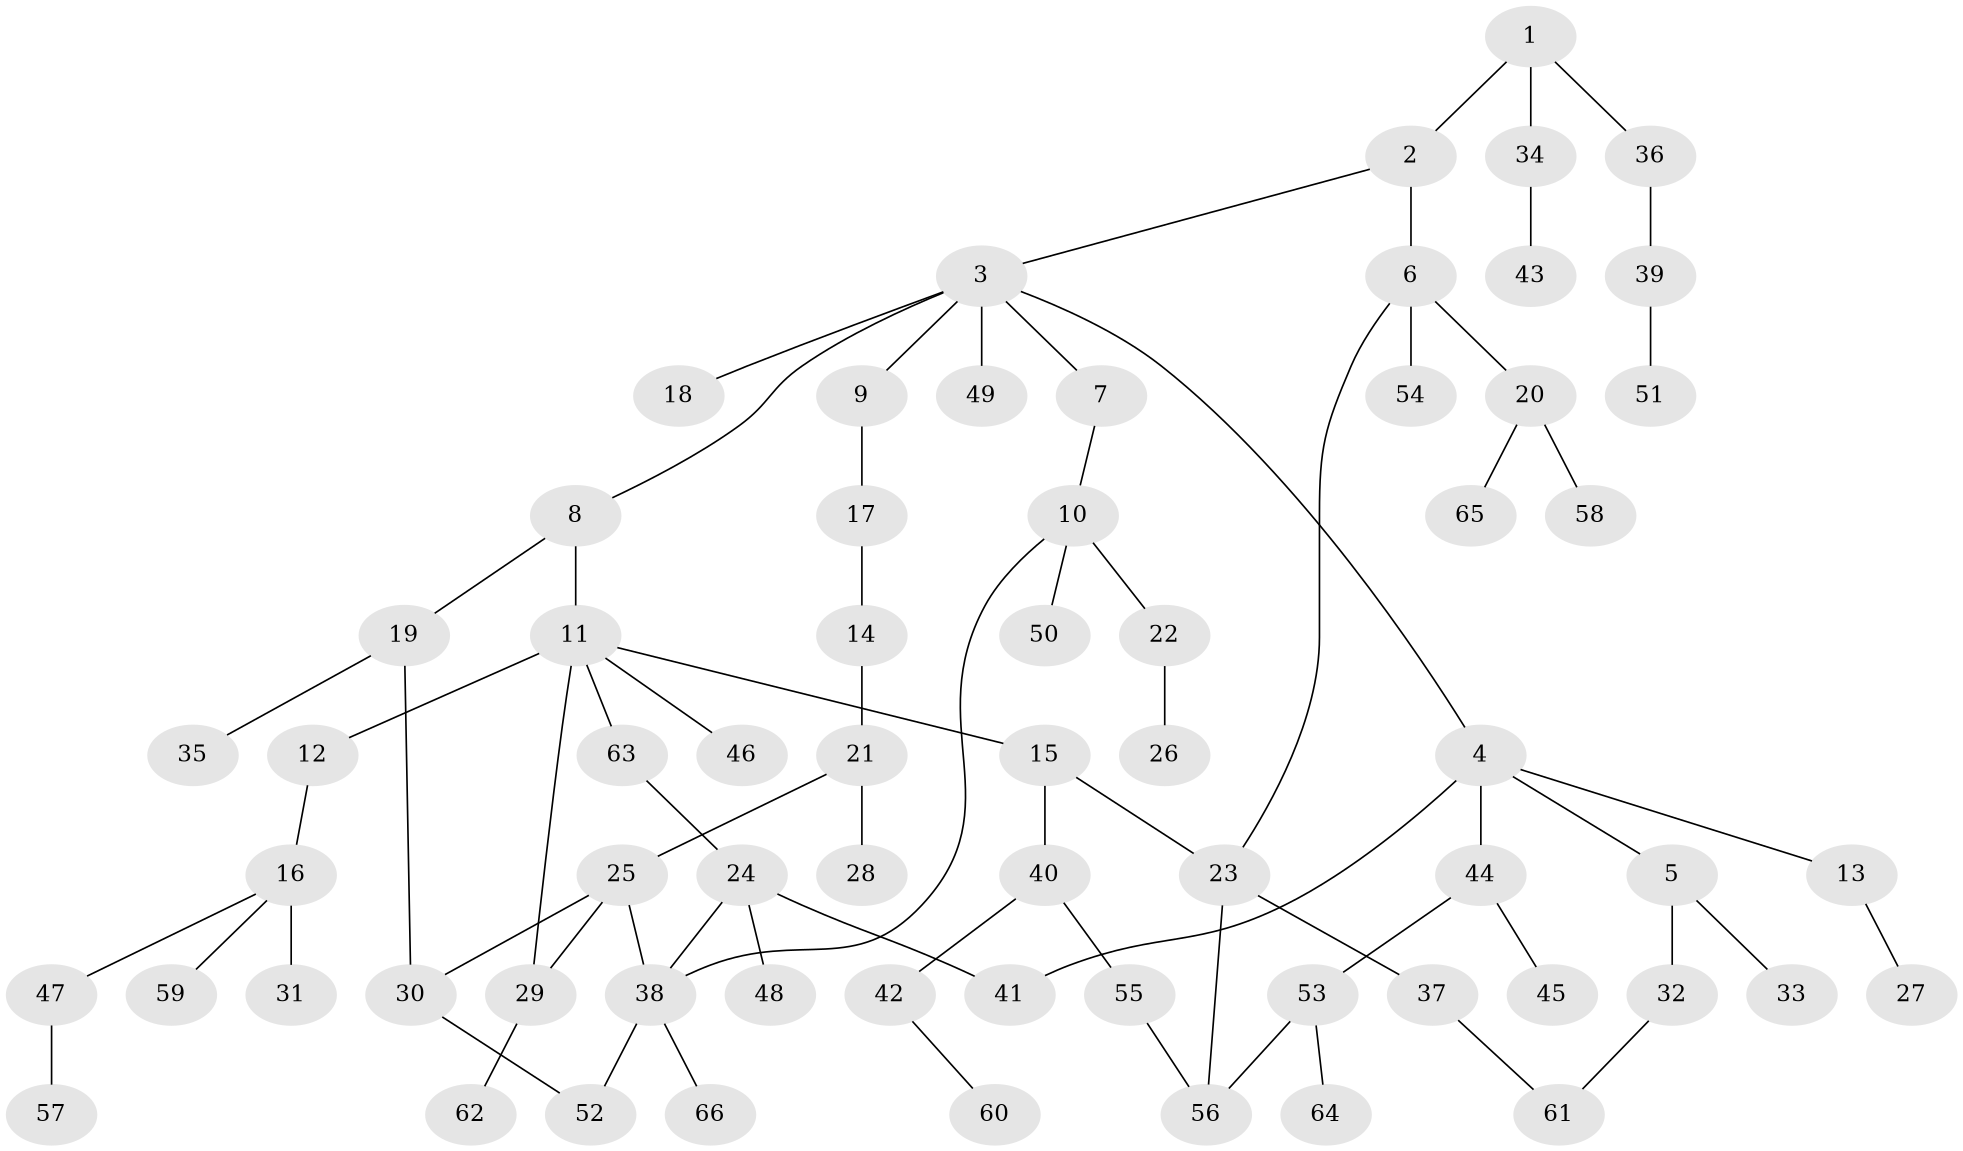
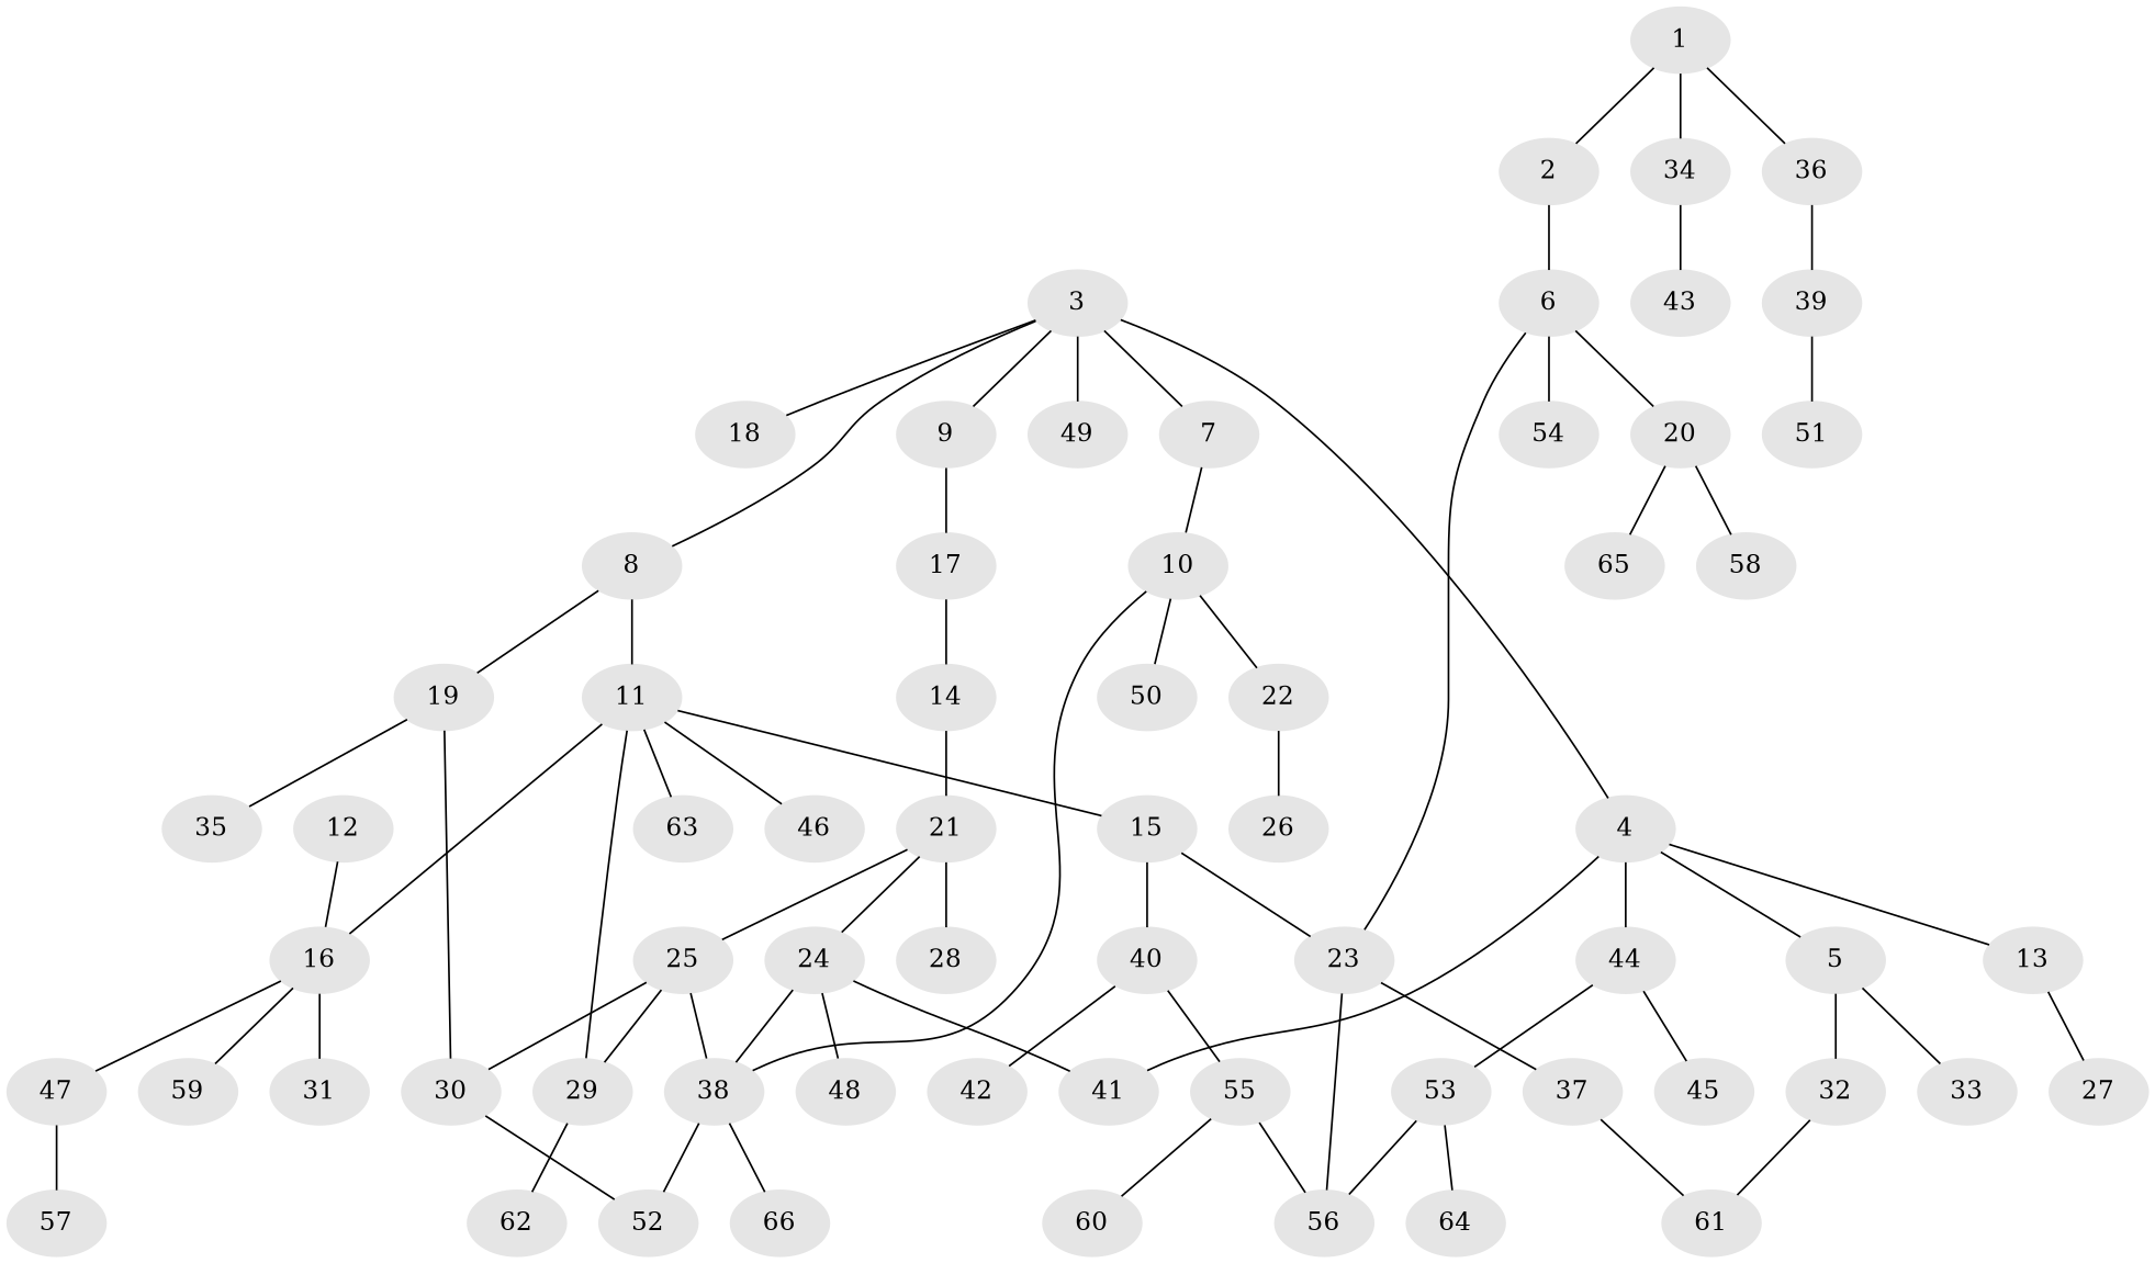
  graph {
    node [color=gray90 style=filled]
    1
    2
    34
    36
    3
    6
    43
    39
    4
    7
    8
    9
    18
    49
    20
    23
    54
    5
    13
    41
    44
    10
    11
    19
    17
    32
    33
    27
    45
    53
    61
    58
    65
    37
    56
    22
    38
    50
    12
    15
    29
    46
    63
    30
    35
    14
    26
    52
    66
    16
    40
    62
    31
    47
    59
    21
    24
    25
    28
    42
    55
    57
    48
    51
    60
    64
    1 -- 2
    1 -- 34
    1 -- 36
-   2 -- 3
    2 -- 6
    34 -- 43
    36 -- 39
    3 -- 4
    3 -- 7
    3 -- 8
    3 -- 9
    3 -- 18
    3 -- 49
    6 -- 20
    6 -- 23
    6 -- 54
    39 -- 51
    4 -- 5
    4 -- 13
    4 -- 41
    4 -- 44
    7 -- 10
    8 -- 11
    8 -- 19
    9 -- 17
    20 -- 58
    20 -- 65
    23 -- 37
    23 -- 56
    5 -- 32
    5 -- 33
    13 -- 27
    44 -- 45
    44 -- 53
    10 -- 22
    10 -- 38
    10 -- 50
-   11 -- 12
+   11 -- 16
    11 -- 15
    11 -- 29
    11 -- 46
    11 -- 63
    19 -- 30
    19 -- 35
    17 -- 14
    32 -- 61
    53 -- 56
    53 -- 64
    37 -- 61
    22 -- 26
    38 -- 52
    38 -- 66
    12 -- 16
    15 -- 23
    15 -- 40
    29 -- 62
    30 -- 52
    14 -- 21
    16 -- 31
    16 -- 47
    16 -- 59
    40 -- 42
    40 -- 55
    47 -- 57
-   63 -- 24
+   21 -- 24
    21 -- 25
    21 -- 28
    24 -- 41
    24 -- 38
    24 -- 48
    25 -- 38
    25 -- 29
    25 -- 30
-   42 -- 60
+   55 -- 60
    55 -- 56
  }
